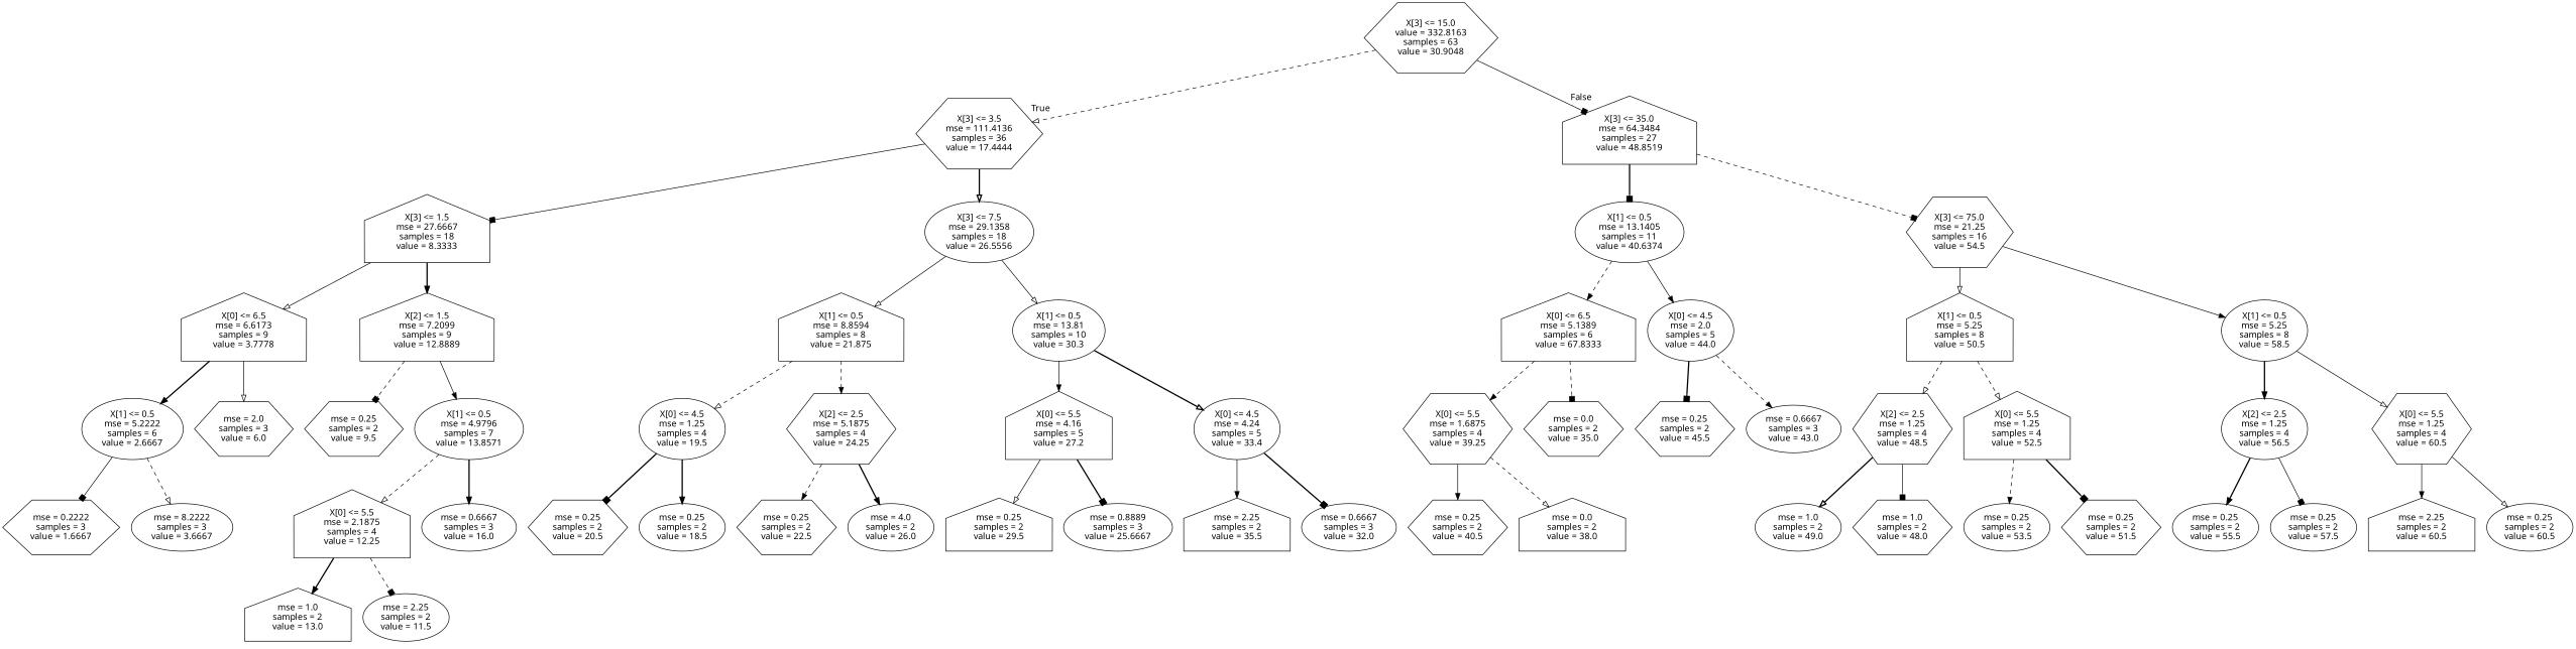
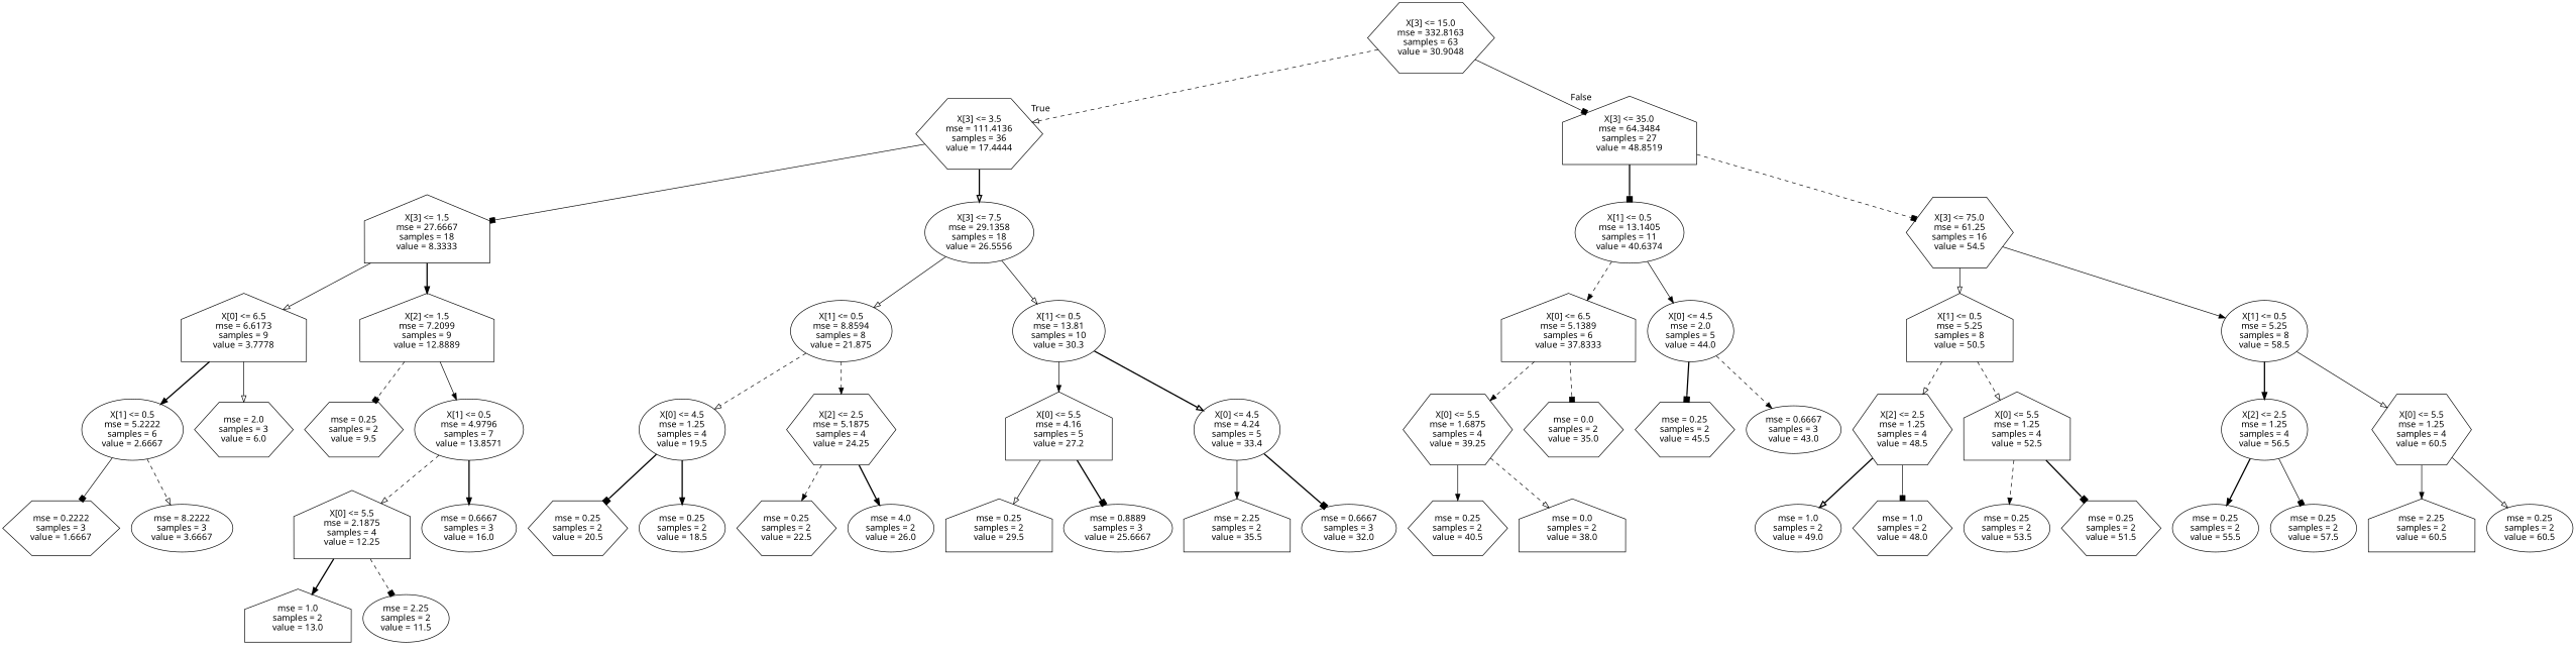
  digraph {
    fontname="Noto Sans"
    node [fontname="Noto Sans" shape=ellipse]
    edge [arrowhead=normal fontname="Noto Sans" style=solid]
-   n1 [label="X[3] <= 15.0\nvalue = 332.8163\nsamples = 63\nvalue = 30.9048" shape=hexagon]
+   n1 [label="X[3] <= 15.0\nmse = 332.8163\nsamples = 63\nvalue = 30.9048" shape=hexagon]
    n2 [label="X[3] <= 3.5\nmse = 111.4136\nsamples = 36\nvalue = 17.4444" shape=hexagon]
    n3 [label="X[3] <= 35.0\nmse = 64.3484\nsamples = 27\nvalue = 48.8519" shape=house]
    n4 [label="X[3] <= 1.5\nmse = 27.6667\nsamples = 18\nvalue = 8.3333" shape=house]
    n5 [label="X[3] <= 7.5\nmse = 29.1358\nsamples = 18\nvalue = 26.5556"]
    n6 [label="X[1] <= 0.5\nmse = 13.1405\nsamples = 11\nvalue = 40.6374"]
-   n7 [label="X[3] <= 75.0\nmse = 21.25\nsamples = 16\nvalue = 54.5" shape=hexagon]
+   n7 [label="X[3] <= 75.0\nmse = 61.25\nsamples = 16\nvalue = 54.5" shape=hexagon]
    n8 [label="X[0] <= 6.5\nmse = 6.6173\nsamples = 9\nvalue = 3.7778" shape=house]
    n9 [label="X[2] <= 1.5\nmse = 7.2099\nsamples = 9\nvalue = 12.8889" shape=house]
-   n10 [label="X[1] <= 0.5\nmse = 8.8594\nsamples = 8\nvalue = 21.875" shape=house]
+   n10 [label="X[1] <= 0.5\nmse = 8.8594\nsamples = 8\nvalue = 21.875"]
    n11 [label="X[1] <= 0.5\nmse = 13.81\nsamples = 10\nvalue = 30.3"]
    n12 [label="X[1] <= 0.5\nmse = 5.2222\nsamples = 6\nvalue = 2.6667"]
    n13 [label="mse = 2.0\nsamples = 3\nvalue = 6.0" shape=hexagon]
    n14 [label="mse = 0.25\nsamples = 2\nvalue = 9.5" shape=hexagon]
    n15 [label="X[1] <= 0.5\nmse = 4.9796\nsamples = 7\nvalue = 13.8571"]
    n16 [label="mse = 0.2222\nsamples = 3\nvalue = 1.6667" shape=hexagon]
    n17 [label="mse = 8.2222\nsamples = 3\nvalue = 3.6667"]
    n18 [label="X[0] <= 5.5\nmse = 2.1875\nsamples = 4\nvalue = 12.25" shape=house]
    n19 [label="mse = 0.6667\nsamples = 3\nvalue = 16.0"]
    n20 [label="mse = 1.0\nsamples = 2\nvalue = 13.0" shape=house]
    n21 [label="mse = 2.25\nsamples = 2\nvalue = 11.5"]
    n22 [label="X[0] <= 4.5\nmse = 1.25\nsamples = 4\nvalue = 19.5"]
    n23 [label="X[2] <= 2.5\nmse = 5.1875\nsamples = 4\nvalue = 24.25" shape=hexagon]
    n24 [label="X[0] <= 5.5\nmse = 4.16\nsamples = 5\nvalue = 27.2" shape=house]
    n25 [label="X[0] <= 4.5\nmse = 4.24\nsamples = 5\nvalue = 33.4"]
    n26 [label="mse = 0.25\nsamples = 2\nvalue = 20.5" shape=hexagon]
    n27 [label="mse = 0.25\nsamples = 2\nvalue = 18.5"]
    n28 [label="mse = 0.25\nsamples = 2\nvalue = 22.5" shape=hexagon]
    n29 [label="mse = 4.0\nsamples = 2\nvalue = 26.0"]
    n30 [label="mse = 0.25\nsamples = 2\nvalue = 29.5" shape=house]
    n31 [label="mse = 0.8889\nsamples = 3\nvalue = 25.6667"]
    n32 [label="mse = 2.25\nsamples = 2\nvalue = 35.5" shape=house]
    n33 [label="mse = 0.6667\nsamples = 3\nvalue = 32.0"]
-   n34 [label="X[0] <= 6.5\nmse = 5.1389\nsamples = 6\nvalue = 67.8333" shape=house]
+   n34 [label="X[0] <= 6.5\nmse = 5.1389\nsamples = 6\nvalue = 37.8333" shape=house]
    n35 [label="X[0] <= 4.5\nmse = 2.0\nsamples = 5\nvalue = 44.0"]
    n36 [label="X[1] <= 0.5\nmse = 5.25\nsamples = 8\nvalue = 50.5" shape=house]
    n37 [label="X[1] <= 0.5\nmse = 5.25\nsamples = 8\nvalue = 58.5"]
    n38 [label="X[0] <= 5.5\nmse = 1.6875\nsamples = 4\nvalue = 39.25" shape=hexagon]
    n39 [label="mse = 0.0\nsamples = 2\nvalue = 35.0" shape=hexagon]
    n40 [label="mse = 0.25\nsamples = 2\nvalue = 45.5" shape=hexagon]
    n41 [label="mse = 0.6667\nsamples = 3\nvalue = 43.0"]
    n42 [label="mse = 0.25\nsamples = 2\nvalue = 40.5" shape=hexagon]
    n43 [label="mse = 0.0\nsamples = 2\nvalue = 38.0" shape=house]
    n44 [label="X[2] <= 2.5\nmse = 1.25\nsamples = 4\nvalue = 48.5" shape=hexagon]
    n45 [label="X[0] <= 5.5\nmse = 1.25\nsamples = 4\nvalue = 52.5" shape=house]
    n46 [label="X[2] <= 2.5\nmse = 1.25\nsamples = 4\nvalue = 56.5"]
    n47 [label="X[0] <= 5.5\nmse = 1.25\nsamples = 4\nvalue = 60.5" shape=hexagon]
    n48 [label="mse = 1.0\nsamples = 2\nvalue = 49.0"]
    n49 [label="mse = 1.0\nsamples = 2\nvalue = 48.0" shape=hexagon]
    n50 [label="mse = 0.25\nsamples = 2\nvalue = 53.5"]
    n51 [label="mse = 0.25\nsamples = 2\nvalue = 51.5" shape=hexagon]
    n52 [label="mse = 0.25\nsamples = 2\nvalue = 55.5"]
    n53 [label="mse = 0.25\nsamples = 2\nvalue = 57.5"]
    n54 [label="mse = 2.25\nsamples = 2\nvalue = 60.5" shape=house]
    n55 [label="mse = 0.25\nsamples = 2\nvalue = 60.5"]
    n1 -> n2 [arrowhead=onormal headlabel=True labelangle=45 labeldistance=2.5 style=dashed]
    n1 -> n3 [arrowhead=box headlabel=False labelangle=-45 labeldistance=2.5]
    n2 -> n4 [arrowhead=box]
    n2 -> n5 [arrowhead=onormal style=bold]
    n3 -> n6 [arrowhead=box style=bold]
    n3 -> n7 [arrowhead=box style=dashed]
    n4 -> n8 [arrowhead=onormal]
    n4 -> n9 [style=bold]
    n5 -> n10 [arrowhead=onormal]
    n5 -> n11 [arrowhead=onormal]
    n6 -> n34 [style=dashed]
    n6 -> n35
    n7 -> n36 [arrowhead=onormal]
    n7 -> n37
    n8 -> n12 [style=bold]
    n8 -> n13 [arrowhead=onormal]
    n9 -> n14 [arrowhead=box style=dashed]
    n9 -> n15
    n10 -> n22 [arrowhead=onormal style=dashed]
    n10 -> n23 [style=dashed]
    n11 -> n24
    n11 -> n25 [arrowhead=onormal style=bold]
    n12 -> n16 [arrowhead=box]
    n12 -> n17 [arrowhead=onormal style=dashed]
    n15 -> n18 [arrowhead=onormal style=dashed]
    n15 -> n19 [style=bold]
    n18 -> n20 [style=bold]
    n18 -> n21 [arrowhead=box style=dashed]
    n22 -> n26 [arrowhead=box style=bold]
    n22 -> n27 [style=bold]
    n23 -> n28 [style=dashed]
    n23 -> n29 [style=bold]
    n24 -> n30 [arrowhead=onormal]
    n24 -> n31 [arrowhead=box style=bold]
    n25 -> n32
    n25 -> n33 [arrowhead=box style=bold]
    n34 -> n38 [style=dashed]
    n34 -> n39 [arrowhead=box style=dashed]
    n35 -> n40 [arrowhead=box style=bold]
    n35 -> n41 [style=dashed]
    n36 -> n44 [arrowhead=onormal style=dashed]
    n36 -> n45 [arrowhead=onormal style=dashed]
    n37 -> n46 [style=bold]
    n37 -> n47 [arrowhead=onormal]
    n38 -> n42
    n38 -> n43 [arrowhead=onormal style=dashed]
    n44 -> n48 [arrowhead=onormal style=bold]
    n44 -> n49 [arrowhead=box]
    n45 -> n50 [style=dashed]
    n45 -> n51 [arrowhead=box style=bold]
    n46 -> n52 [style=bold]
    n46 -> n53 [arrowhead=box]
    n47 -> n54
    n47 -> n55 [arrowhead=onormal]
  }
